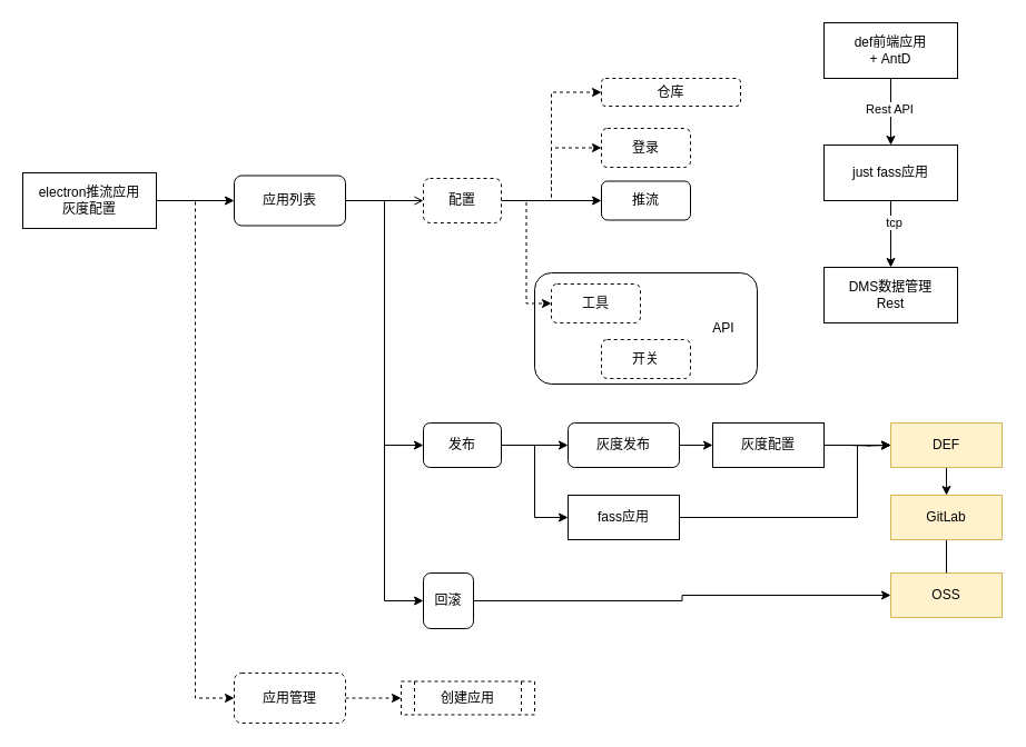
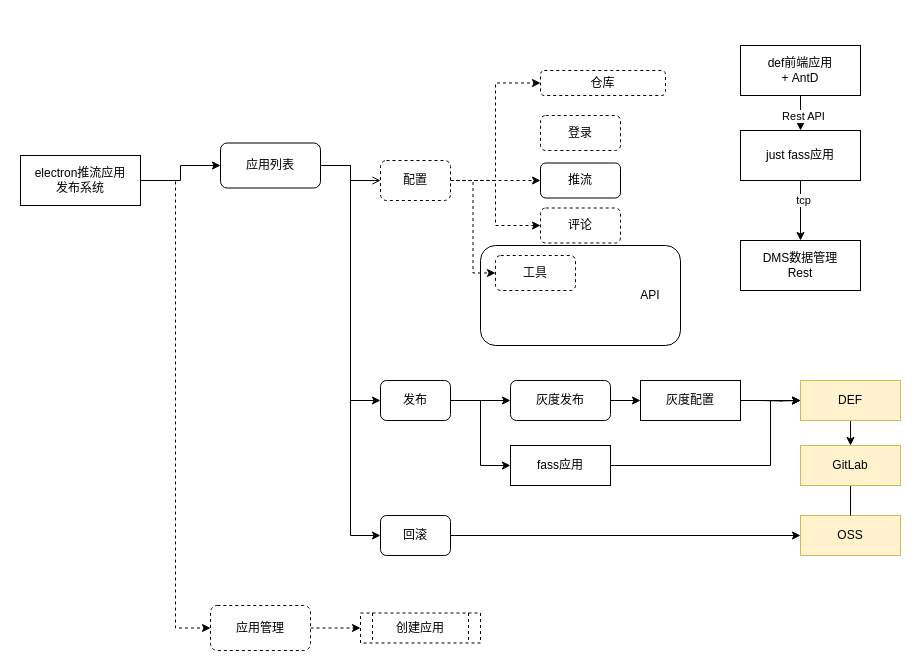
  <mxCell id="0" />
  <mxCell id="1" parent="0" />
  <mxCell id="2" value="" style="rounded=1;whiteSpace=wrap;html=1;" vertex="1" parent="1"><mxGeometry x="480" y="245" width="200" height="100" as="geometry" /></mxCell>
  <mxCell id="3" style="edgeStyle=orthogonalEdgeStyle;rounded=0;orthogonalLoop=1;jettySize=auto;html=1;exitX=1;exitY=0.5;exitDx=0;exitDy=0;" edge="1" parent="1" source="5" target="29"><mxGeometry relative="1" as="geometry" /></mxCell>
  <mxCell id="4" style="edgeStyle=orthogonalEdgeStyle;rounded=0;orthogonalLoop=1;jettySize=auto;html=1;exitX=1;exitY=0.5;exitDx=0;exitDy=0;entryX=0;entryY=0.5;entryDx=0;entryDy=0;dashed=1;" edge="1" parent="1" source="5" target="31"><mxGeometry relative="1" as="geometry" /></mxCell>
- <mxCell id="5" value="electron推流应用&lt;br&gt;灰度配置" style="rounded=0;whiteSpace=wrap;html=1;" vertex="1" parent="1"><mxGeometry x="20" y="155" width="120" height="50" as="geometry" /></mxCell>
+ <mxCell id="5" value="electron推流应用&lt;br&gt;发布系统" style="rounded=0;whiteSpace=wrap;html=1;" vertex="1" parent="1"><mxGeometry x="20" y="155" width="120" height="50" as="geometry" /></mxCell>
  <mxCell id="6" style="edgeStyle=orthogonalEdgeStyle;rounded=0;orthogonalLoop=1;jettySize=auto;html=1;exitX=0.5;exitY=1;exitDx=0;exitDy=0;entryX=0.5;entryY=0;entryDx=0;entryDy=0;" edge="1" parent="1" source="7" target="15"><mxGeometry relative="1" as="geometry" /></mxCell>
  <mxCell id="7" value="DEF" style="rounded=0;whiteSpace=wrap;html=1;fillColor=#fff2cc;strokeColor=#d6b656;" vertex="1" parent="1"><mxGeometry x="800" y="380" width="100" height="40" as="geometry" /></mxCell>
  <mxCell id="8" value="OSS" style="rounded=0;whiteSpace=wrap;html=1;fillColor=#fff2cc;strokeColor=#d6b656;" vertex="1" parent="1"><mxGeometry x="800" y="515" width="100" height="40" as="geometry" /></mxCell>
  <mxCell id="9" style="edgeStyle=orthogonalEdgeStyle;rounded=0;orthogonalLoop=1;jettySize=auto;html=1;exitX=1;exitY=0.5;exitDx=0;exitDy=0;entryX=0;entryY=0.5;entryDx=0;entryDy=0;" edge="1" parent="1" source="11" target="36"><mxGeometry relative="1" as="geometry" /></mxCell>
  <mxCell id="10" style="edgeStyle=orthogonalEdgeStyle;rounded=0;orthogonalLoop=1;jettySize=auto;html=1;exitX=1;exitY=0.5;exitDx=0;exitDy=0;entryX=0;entryY=0.5;entryDx=0;entryDy=0;" edge="1" parent="1" source="11" target="38"><mxGeometry relative="1" as="geometry" /></mxCell>
  <mxCell id="11" value="发布" style="rounded=1;whiteSpace=wrap;html=1;" vertex="1" parent="1"><mxGeometry x="380" y="380" width="70" height="40" as="geometry" /></mxCell>
  <mxCell id="12" style="edgeStyle=orthogonalEdgeStyle;rounded=0;orthogonalLoop=1;jettySize=auto;html=1;exitX=1;exitY=0.5;exitDx=0;exitDy=0;entryX=0;entryY=0.5;entryDx=0;entryDy=0;" edge="1" parent="1" source="13" target="8"><mxGeometry relative="1" as="geometry" /></mxCell>
- <mxCell id="13" value="回滚" style="rounded=1;whiteSpace=wrap;html=1;" vertex="1" parent="1"><mxGeometry x="380" y="515" width="45" height="50" as="geometry" /></mxCell>
+ <mxCell id="13" value="回滚" style="rounded=1;whiteSpace=wrap;html=1;" vertex="1" parent="1"><mxGeometry x="380" y="515" width="70" height="40" as="geometry" /></mxCell>
  <mxCell id="14" style="edgeStyle=orthogonalEdgeStyle;rounded=0;orthogonalLoop=1;jettySize=auto;html=1;exitX=0.5;exitY=1;exitDx=0;exitDy=0;entryX=0.5;entryY=0;entryDx=0;entryDy=0;endArrow=none;" edge="1" parent="1" source="15" target="8"><mxGeometry relative="1" as="geometry" /></mxCell>
  <mxCell id="15" value="GitLab" style="rounded=0;whiteSpace=wrap;html=1;fillColor=#fff2cc;strokeColor=#d6b656;" vertex="1" parent="1"><mxGeometry x="800" y="445" width="100" height="40" as="geometry" /></mxCell>
  <mxCell id="16" style="edgeStyle=orthogonalEdgeStyle;rounded=0;orthogonalLoop=1;jettySize=auto;html=1;exitX=1;exitY=0.5;exitDx=0;exitDy=0;entryX=0;entryY=0.5;entryDx=0;entryDy=0;dashed=1;" edge="1" parent="1" source="21" target="32"><mxGeometry relative="1" as="geometry" /></mxCell>
- <mxCell id="17" style="edgeStyle=orthogonalEdgeStyle;rounded=0;orthogonalLoop=1;jettySize=auto;html=1;exitX=1;exitY=0.5;exitDx=0;exitDy=0;entryX=0;entryY=0.5;entryDx=0;entryDy=0;dashed=1;" edge="1" parent="1" source="21" target="22"><mxGeometry relative="1" as="geometry" /></mxCell>
- <mxCell id="18" style="edgeStyle=orthogonalEdgeStyle;rounded=0;orthogonalLoop=1;jettySize=auto;html=1;exitX=1;exitY=0.5;exitDx=0;exitDy=0;entryX=0;entryY=0.5;entryDx=0;entryDy=0;dashed=0;" edge="1" parent="1" source="21" target="24"><mxGeometry relative="1" as="geometry" /></mxCell>
+ <mxCell id="18" style="edgeStyle=orthogonalEdgeStyle;rounded=0;orthogonalLoop=1;jettySize=auto;html=1;exitX=1;exitY=0.5;exitDx=0;exitDy=0;entryX=0;entryY=0.5;entryDx=0;entryDy=0;dashed=1;" edge="1" parent="1" source="21" target="24"><mxGeometry relative="1" as="geometry" /></mxCell>
+ <mxCell id="19" style="edgeStyle=orthogonalEdgeStyle;rounded=0;orthogonalLoop=1;jettySize=auto;html=1;exitX=1;exitY=0.5;exitDx=0;exitDy=0;entryX=0;entryY=0.5;entryDx=0;entryDy=0;dashed=1;" edge="1" parent="1" source="21" target="25"><mxGeometry relative="1" as="geometry" /></mxCell>
  <mxCell id="20" style="edgeStyle=orthogonalEdgeStyle;rounded=0;orthogonalLoop=1;jettySize=auto;html=1;exitX=1;exitY=0.5;exitDx=0;exitDy=0;entryX=0;entryY=0.5;entryDx=0;entryDy=0;dashed=1;" edge="1" parent="1" source="21" target="23"><mxGeometry relative="1" as="geometry" /></mxCell>
  <mxCell id="21" value="配置" style="rounded=1;whiteSpace=wrap;html=1;dashed=1;" vertex="1" parent="1"><mxGeometry x="380" y="160" width="70" height="40" as="geometry" /></mxCell>
  <mxCell id="22" value="登录" style="rounded=1;whiteSpace=wrap;html=1;dashed=1;" vertex="1" parent="1"><mxGeometry x="540" y="115" width="80" height="35" as="geometry" /></mxCell>
  <mxCell id="23" value="工具" style="rounded=1;whiteSpace=wrap;html=1;dashed=1;" vertex="1" parent="1"><mxGeometry x="495" y="255" width="80" height="35" as="geometry" /></mxCell>
  <mxCell id="24" value="推流" style="rounded=1;whiteSpace=wrap;html=1;dashed=0;" vertex="1" parent="1"><mxGeometry x="540" y="162.5" width="80" height="35" as="geometry" /></mxCell>
+ <mxCell id="25" value="评论" style="rounded=1;whiteSpace=wrap;html=1;dashed=1;" vertex="1" parent="1"><mxGeometry x="540" y="207.5" width="80" height="35" as="geometry" /></mxCell>
  <mxCell id="26" style="edgeStyle=orthogonalEdgeStyle;rounded=0;orthogonalLoop=1;jettySize=auto;html=1;exitX=1;exitY=0.5;exitDx=0;exitDy=0;entryX=0;entryY=0.5;entryDx=0;entryDy=0;endArrow=open;" edge="1" parent="1" source="29" target="21"><mxGeometry relative="1" as="geometry" /></mxCell>
  <mxCell id="27" style="edgeStyle=orthogonalEdgeStyle;rounded=0;orthogonalLoop=1;jettySize=auto;html=1;exitX=1;exitY=0.5;exitDx=0;exitDy=0;entryX=0;entryY=0.5;entryDx=0;entryDy=0;" edge="1" parent="1" source="29" target="11"><mxGeometry relative="1" as="geometry" /></mxCell>
  <mxCell id="28" style="edgeStyle=orthogonalEdgeStyle;rounded=0;orthogonalLoop=1;jettySize=auto;html=1;exitX=1;exitY=0.5;exitDx=0;exitDy=0;entryX=0;entryY=0.5;entryDx=0;entryDy=0;" edge="1" parent="1" source="29" target="13"><mxGeometry relative="1" as="geometry"><mxPoint x="340" y="505" as="targetPoint" /></mxGeometry></mxCell>
- <mxCell id="29" value="应用列表" style="rounded=1;whiteSpace=wrap;html=1;" vertex="1" parent="1"><mxGeometry x="210" y="157.5" width="100" height="45" as="geometry" /></mxCell>
+ <mxCell id="29" value="应用列表" style="rounded=1;whiteSpace=wrap;html=1;" vertex="1" parent="1"><mxGeometry x="220" y="142.5" width="100" height="45" as="geometry" /></mxCell>
  <mxCell id="30" value="" style="edgeStyle=orthogonalEdgeStyle;rounded=0;orthogonalLoop=1;jettySize=auto;html=1;dashed=1;" edge="1" parent="1" source="31"><mxGeometry relative="1" as="geometry"><mxPoint x="360" y="627.5" as="targetPoint" /></mxGeometry></mxCell>
  <mxCell id="31" value="应用管理" style="rounded=1;whiteSpace=wrap;html=1;dashed=1;" vertex="1" parent="1"><mxGeometry x="210" y="605" width="100" height="45" as="geometry" /></mxCell>
  <mxCell id="32" value="仓库" style="rounded=1;whiteSpace=wrap;html=1;dashed=1;" vertex="1" parent="1"><mxGeometry x="540" y="70" width="125" height="25" as="geometry" /></mxCell>
  <mxCell id="33" value="创建应用" style="shape=process;whiteSpace=wrap;html=1;backgroundOutline=1;dashed=1;" vertex="1" parent="1"><mxGeometry x="360" y="612.5" width="120" height="30" as="geometry" /></mxCell>
- <mxCell id="34" value="开关" style="rounded=1;whiteSpace=wrap;html=1;dashed=1;" vertex="1" parent="1"><mxGeometry x="540" y="305" width="80" height="35" as="geometry" /></mxCell>
  <mxCell id="35" style="edgeStyle=orthogonalEdgeStyle;rounded=0;orthogonalLoop=1;jettySize=auto;html=1;exitX=1;exitY=0.5;exitDx=0;exitDy=0;entryX=0;entryY=0.5;entryDx=0;entryDy=0;" edge="1" parent="1" source="36" target="41"><mxGeometry relative="1" as="geometry" /></mxCell>
  <mxCell id="36" value="灰度发布" style="whiteSpace=wrap;html=1;rounded=1;" vertex="1" parent="1"><mxGeometry x="510" y="380" width="100" height="40" as="geometry" /></mxCell>
  <mxCell id="37" style="edgeStyle=orthogonalEdgeStyle;rounded=0;orthogonalLoop=1;jettySize=auto;html=1;exitX=1;exitY=0.5;exitDx=0;exitDy=0;entryX=0;entryY=0.5;entryDx=0;entryDy=0;" edge="1" parent="1" source="38" target="7"><mxGeometry relative="1" as="geometry"><Array as="points"><mxPoint x="770" y="465" /><mxPoint x="770" y="400" /></Array></mxGeometry></mxCell>
  <mxCell id="38" value="fass应用" style="rounded=0;whiteSpace=wrap;html=1;" vertex="1" parent="1"><mxGeometry x="510" y="445" width="100" height="40" as="geometry" /></mxCell>
  <mxCell id="39" style="edgeStyle=orthogonalEdgeStyle;rounded=0;orthogonalLoop=1;jettySize=auto;html=1;exitX=1;exitY=0.5;exitDx=0;exitDy=0;" edge="1" parent="1"><mxGeometry relative="1" as="geometry"><mxPoint x="800" y="400" as="targetPoint" /><mxPoint x="760" y="400" as="sourcePoint" /></mxGeometry></mxCell>
  <mxCell id="40" style="edgeStyle=orthogonalEdgeStyle;rounded=0;orthogonalLoop=1;jettySize=auto;html=1;exitX=1;exitY=0.5;exitDx=0;exitDy=0;entryX=0;entryY=0.5;entryDx=0;entryDy=0;" edge="1" parent="1" source="41" target="7"><mxGeometry relative="1" as="geometry"><mxPoint x="790" y="400" as="targetPoint" /></mxGeometry></mxCell>
  <mxCell id="41" value="灰度配置" style="rounded=0;whiteSpace=wrap;html=1;" vertex="1" parent="1"><mxGeometry x="640" y="380" width="100" height="40" as="geometry" /></mxCell>
  <mxCell id="42" style="edgeStyle=orthogonalEdgeStyle;rounded=0;orthogonalLoop=1;jettySize=auto;html=1;exitX=0.5;exitY=1;exitDx=0;exitDy=0;" edge="1" parent="1" source="44" target="47"><mxGeometry relative="1" as="geometry" /></mxCell>
  <mxCell id="43" value="Rest API" style="edgeLabel;html=1;align=center;verticalAlign=middle;resizable=0;points=[];" vertex="1" connectable="0" parent="42"><mxGeometry x="-0.1" y="-2" relative="1" as="geometry"><mxPoint as="offset" /></mxGeometry></mxCell>
- <mxCell id="44" value="def前端应用&lt;br&gt;+ AntD" style="rounded=0;whiteSpace=wrap;html=1;" vertex="1" parent="1"><mxGeometry x="740" y="20" width="120" height="50" as="geometry" /></mxCell>
+ <mxCell id="44" value="def前端应用&lt;br&gt;+ AntD" style="rounded=0;whiteSpace=wrap;html=1;" vertex="1" parent="1"><mxGeometry x="740" y="45" width="120" height="50" as="geometry" /></mxCell>
  <mxCell id="45" style="edgeStyle=orthogonalEdgeStyle;rounded=0;orthogonalLoop=1;jettySize=auto;html=1;exitX=0.5;exitY=1;exitDx=0;exitDy=0;entryX=0.5;entryY=0;entryDx=0;entryDy=0;" edge="1" parent="1" source="47" target="48"><mxGeometry relative="1" as="geometry" /></mxCell>
  <mxCell id="46" value="tcp" style="edgeLabel;html=1;align=center;verticalAlign=middle;resizable=0;points=[];" vertex="1" connectable="0" parent="45"><mxGeometry x="-0.367" y="2" relative="1" as="geometry"><mxPoint as="offset" /></mxGeometry></mxCell>
  <mxCell id="47" value="just fass应用" style="rounded=0;whiteSpace=wrap;html=1;" vertex="1" parent="1"><mxGeometry x="740" y="130" width="120" height="50" as="geometry" /></mxCell>
  <mxCell id="48" value="DMS数据管理&lt;br&gt;Rest" style="rounded=0;whiteSpace=wrap;html=1;" vertex="1" parent="1"><mxGeometry x="740" y="240" width="120" height="50" as="geometry" /></mxCell>
  <mxCell id="49" value="API" style="text;html=1;strokeColor=none;fillColor=none;align=center;verticalAlign=middle;whiteSpace=wrap;rounded=0;" vertex="1" parent="1"><mxGeometry x="630" y="285" width="40" height="20" as="geometry" /></mxCell>
